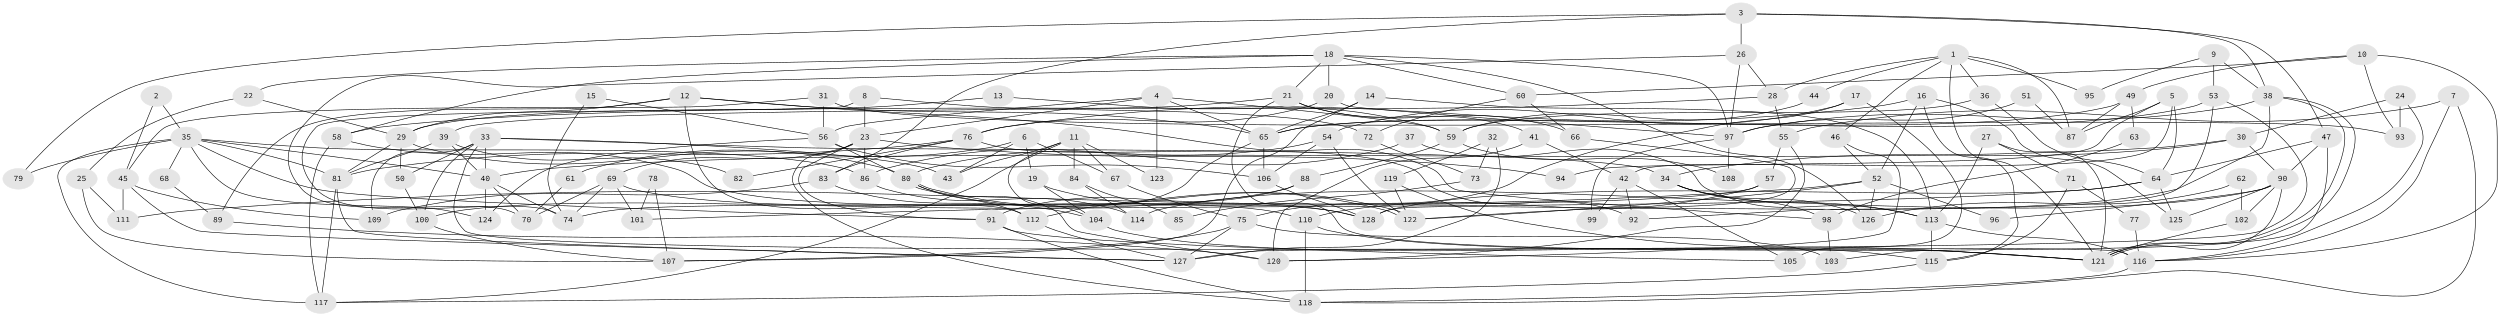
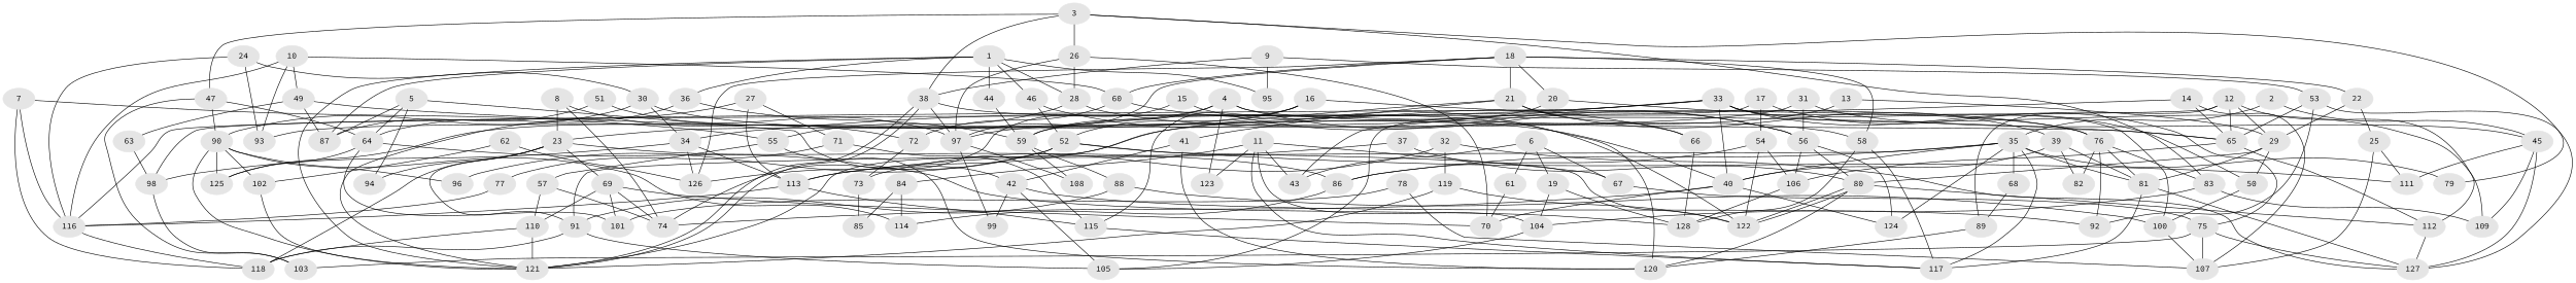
  graph {
    fontname="Source Code Pro"
    node [color=gray90 fontname="Source Code Pro" style=filled]
    edge [fontname="Source Code Pro"]
    1
    28
    36
    44
    46
    87
    95
    121
    55
    58
    59
    64
    52
    120
    2
    35
    45
    79
    117
    86
    91
    81
    40
    68
    124
    111
    127
    109
    3
    26
    38
    47
    83
    97
    70
    122
    90
    103
    104
    4
    23
    56
    65
    123
    94
    118
    69
    106
    80
    88
    108
    112
    5
    42
    105
    92
    99
    125
    128
    101
    6
    19
    43
    61
    67
    75
    7
    116
    57
    8
    72
    74
    73
    9
    53
    10
    49
    60
    93
    63
    66
    11
    84
    85
    114
    12
    29
    89
    98
    50
    13
    14
    107
    113
    115
    15
    16
    76
    126
    96
    82
    17
    54
    18
    20
    21
    22
    39
    41
    25
    110
    24
    30
    34
    27
    71
    77
    100
    102
    31
    32
    119
    33
    37
    78
    51
    62
    1 -- 28
    1 -- 36
    1 -- 44
    1 -- 46
    1 -- 87
    1 -- 95
    1 -- 121
    28 -- 55
    28 -- 58
    36 -- 59
    36 -- 64
    44 -- 59
    46 -- 52
    46 -- 120
    55 -- 120
    55 -- 57
    58 -- 117
    58 -- 128
    59 -- 88
    59 -- 108
    64 -- 125
    64 -- 128
    64 -- 101
    52 -- 111
    52 -- 122
    52 -- 126
    52 -- 96
    2 -- 35
    2 -- 45
    35 -- 79
    35 -- 117
    35 -- 86
    35 -- 91
    35 -- 81
    35 -- 40
    35 -- 68
    35 -- 124
    45 -- 111
    45 -- 127
    45 -- 109
    86 -- 114
    91 -- 118
    91 -- 105
    81 -- 117
    81 -- 127
    40 -- 124
    40 -- 70
    40 -- 74
    68 -- 89
    3 -- 79
    3 -- 26
    3 -- 38
    3 -- 47
    3 -- 83
    26 -- 28
    26 -- 97
    26 -- 70
    38 -- 121
    38 -- 121
    38 -- 97
    38 -- 122
    47 -- 64
    47 -- 90
    47 -- 103
    83 -- 109
    83 -- 104
    97 -- 108
    97 -- 99
    90 -- 121
    90 -- 125
    90 -- 114
    90 -- 96
    90 -- 102
-   104 -- 115
+   104 -- 105
    4 -- 59
    4 -- 23
    4 -- 56
    4 -- 65
    4 -- 123
    23 -- 86
    23 -- 91
    23 -- 94
    23 -- 118
    23 -- 69
    56 -- 124
    56 -- 106
    56 -- 80
    65 -- 106
    65 -- 112
    69 -- 70
    69 -- 101
    69 -- 74
    69 -- 110
    106 -- 128
    80 -- 120
    80 -- 122
    80 -- 122
    80 -- 112
    88 -- 91
    88 -- 100
    112 -- 127
    5 -- 87
    5 -- 64
    5 -- 94
    5 -- 42
    42 -- 105
    42 -- 92
    42 -- 99
    6 -- 19
    6 -- 43
    6 -- 61
    6 -- 67
    19 -- 104
    19 -- 128
    61 -- 70
    67 -- 75
    75 -- 127
    75 -- 103
    75 -- 107
    7 -- 55
    7 -- 118
    7 -- 116
    116 -- 118
    57 -- 74
    57 -- 110
    8 -- 23
    8 -- 72
    8 -- 74
    72 -- 73
    73 -- 85
    9 -- 95
    9 -- 38
    9 -- 53
    53 -- 127
    53 -- 65
    53 -- 92
    10 -- 116
    10 -- 49
    10 -- 60
    10 -- 93
    49 -- 87
    49 -- 65
    49 -- 63
    60 -- 72
    60 -- 66
    63 -- 98
    66 -- 128
    11 -- 117
    11 -- 104
    11 -- 123
    11 -- 43
    11 -- 67
    11 -- 84
    84 -- 85
    84 -- 114
    12 -- 65
    12 -- 112
    12 -- 29
    12 -- 89
    12 -- 98
    29 -- 81
    29 -- 80
    29 -- 50
    89 -- 120
    98 -- 103
    50 -- 100
    13 -- 59
    13 -- 29
    14 -- 65
    14 -- 107
    14 -- 113
    113 -- 116
    113 -- 115
    115 -- 117
    15 -- 56
    15 -- 74
    16 -- 52
    16 -- 125
    16 -- 115
    16 -- 76
    76 -- 81
    76 -- 83
    76 -- 92
    76 -- 82
    17 -- 105
    17 -- 75
    17 -- 54
    54 -- 86
    54 -- 122
    54 -- 106
    18 -- 58
    18 -- 97
    18 -- 60
    18 -- 126
    18 -- 20
    18 -- 21
    18 -- 22
    20 -- 97
    20 -- 76
    21 -- 121
    21 -- 66
    21 -- 39
    21 -- 41
    22 -- 29
    22 -- 25
    39 -- 81
    39 -- 40
    39 -- 82
    41 -- 120
    41 -- 42
    25 -- 111
    25 -- 107
    110 -- 121
    110 -- 118
    24 -- 116
    24 -- 93
    24 -- 30
    30 -- 40
    30 -- 90
    30 -- 34
    34 -- 98
    34 -- 113
    34 -- 126
    27 -- 121
    27 -- 113
    27 -- 71
    71 -- 115
    71 -- 77
    77 -- 116
    100 -- 107
    102 -- 121
    31 -- 45
    31 -- 56
    31 -- 93
    32 -- 127
    32 -- 73
    32 -- 119
    119 -- 121
    119 -- 122
    33 -- 40
    33 -- 109
    33 -- 43
    33 -- 116
    33 -- 50
    33 -- 34
    33 -- 100
    37 -- 80
    37 -- 113
    78 -- 101
    78 -- 107
    51 -- 87
    51 -- 97
    62 -- 126
    62 -- 102
  }
